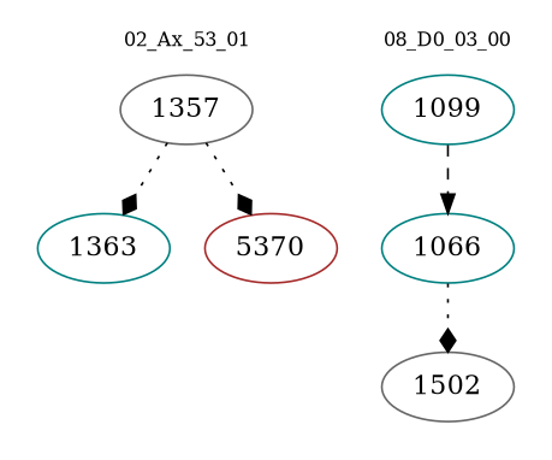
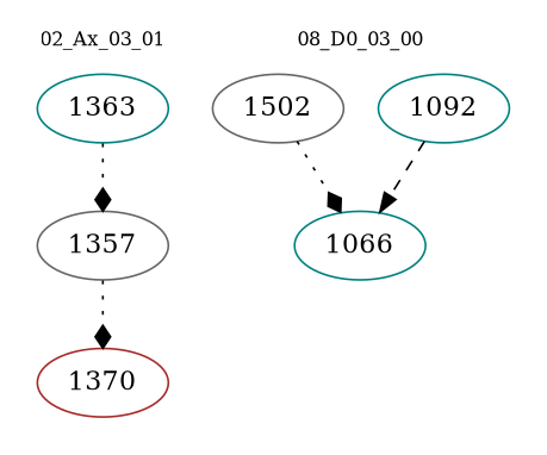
  digraph {
    node [color=teal]
    edge [arrowhead=diamond color=black style=dotted]
    n1 [label=1363]
    n2 [color=gray40 label=1357]
-   n3 [color=brown label=5370]
-   n4 [label=1099]
+   n3 [color=brown label=1370]
+   n4 [label=1092]
    n5 [label=1066]
    n6 [color=gray40 label=1502]
    subgraph cluster_1 {
      color=white
      fontsize=10
-     label="02_Ax_53_01"
+     label="02_Ax_03_01"
      n1
      n2
      n3
    }
    subgraph cluster_2 {
      color=white
      fontsize=10
      label="08_D0_03_00"
      n4
      n5
      n6
    }
-   n2 -> n1
+   n1 -> n2
    n2 -> n3
    n4 -> n5 [arrowhead=normal style=dashed]
-   n5 -> n6
+   n6 -> n5
  }
